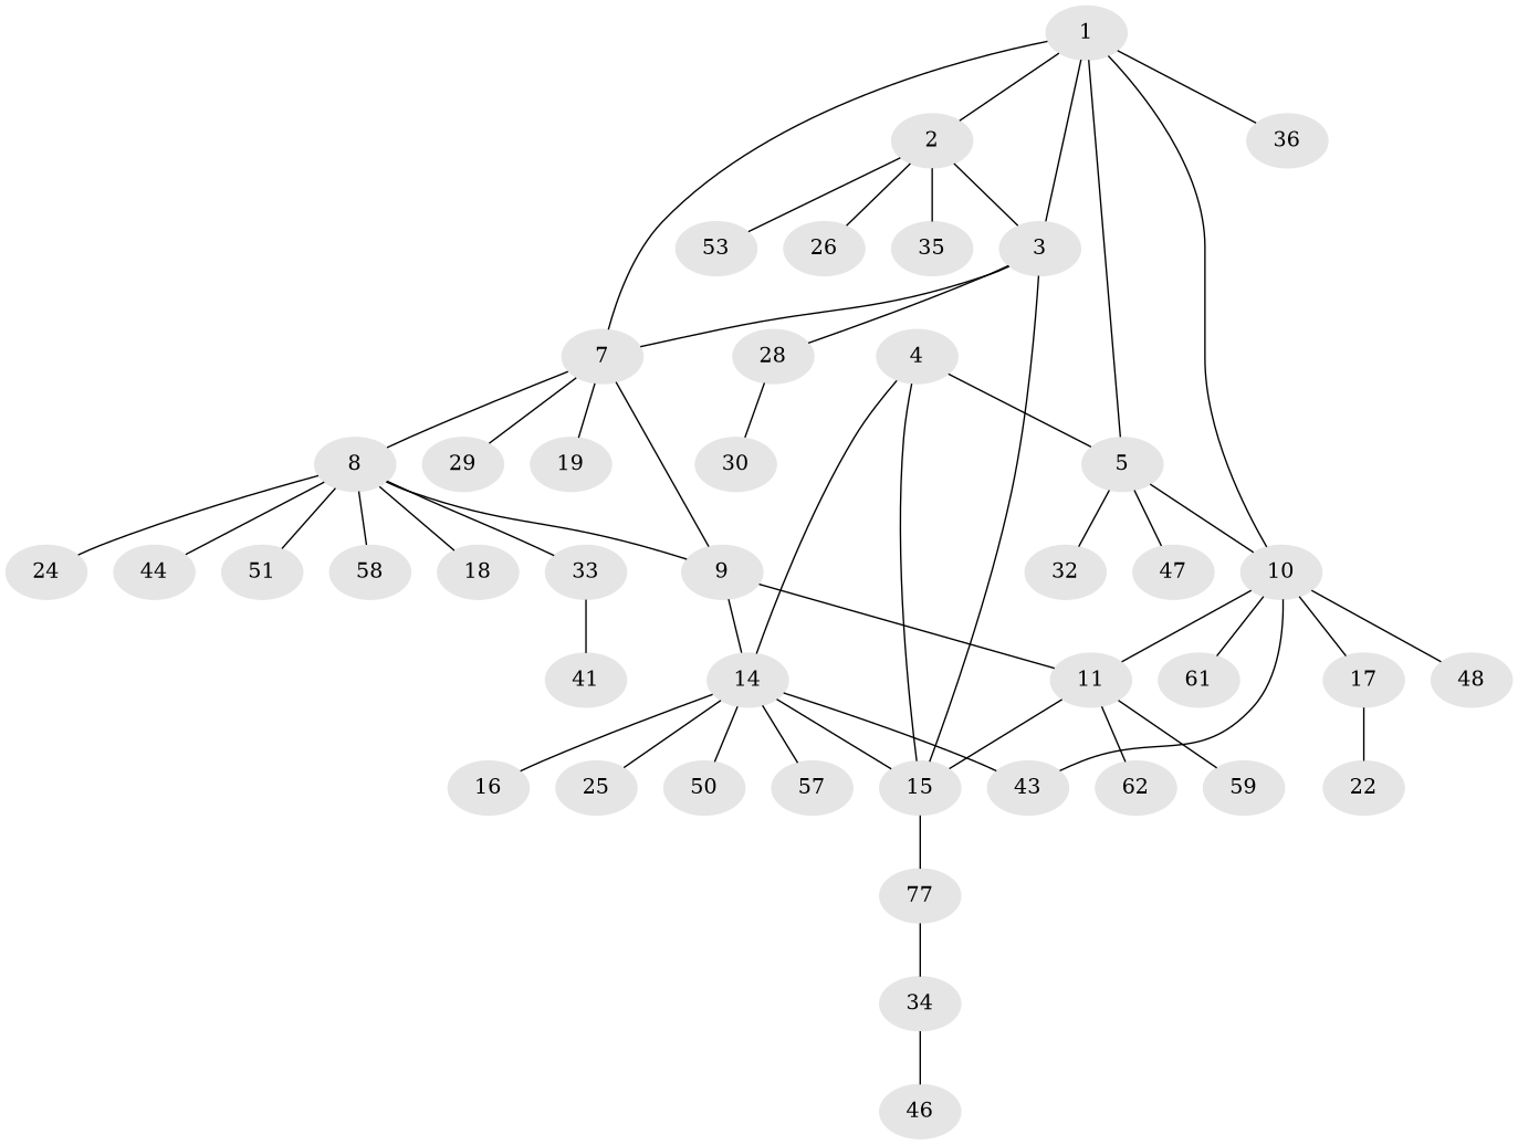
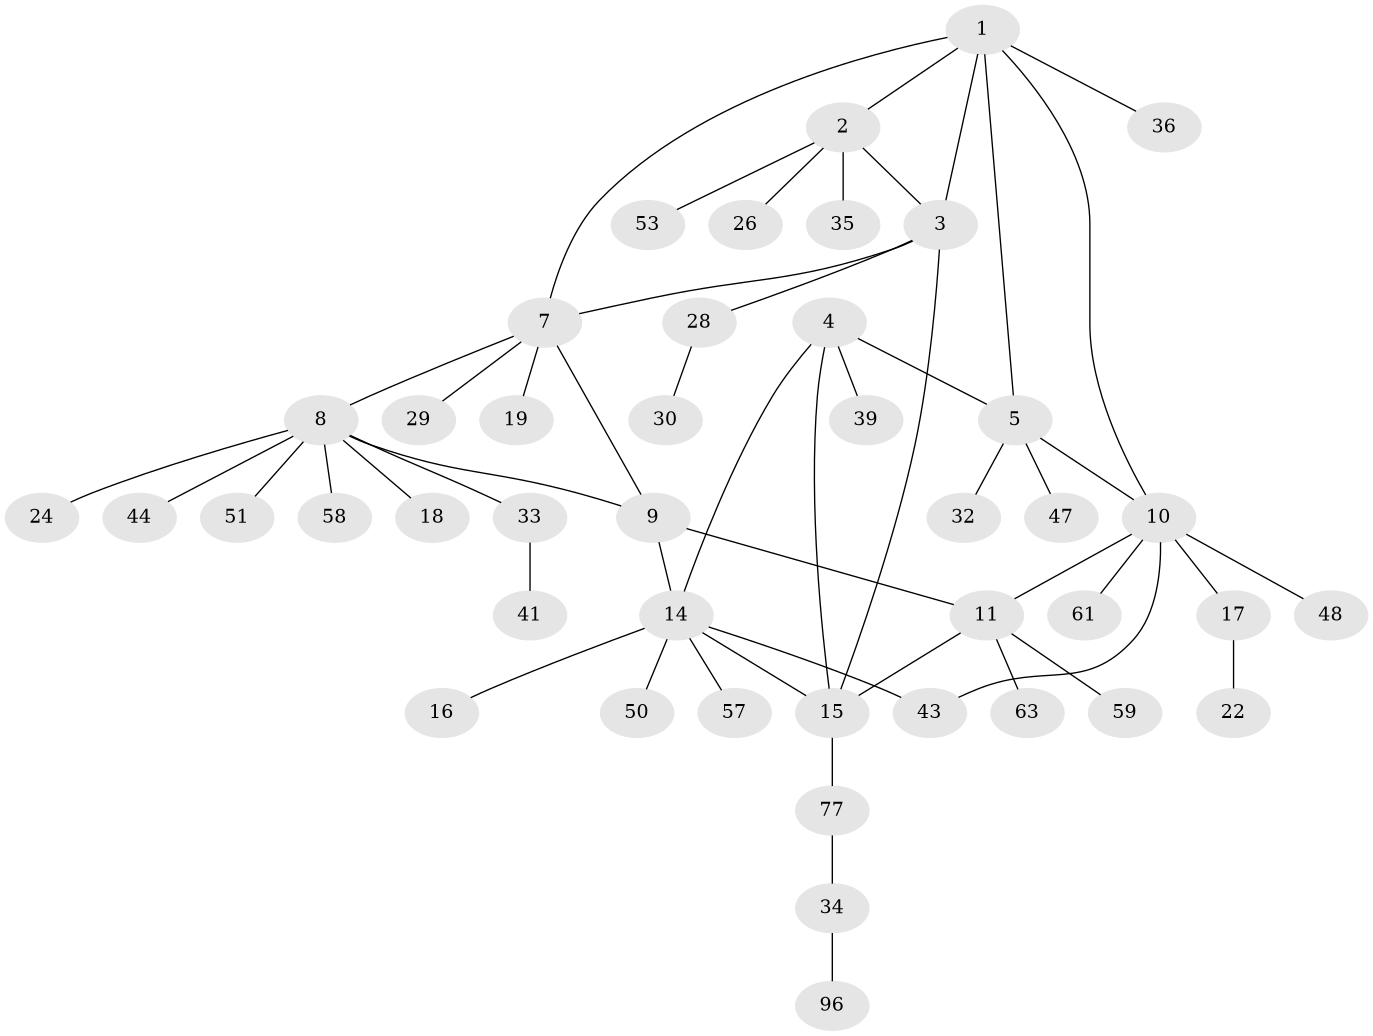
  graph {
    node [color=gray90 style=filled]
    1 [super="+6"]
    2 [super="+31"]
    3 [super="+21"]
    5 [super="+52"]
    7 [super="+37"]
    10 [super="+12"]
    36 [super="+45"]
    n8 [label=53]
    26
    35
    15 [super="+53"]
    28 [super="+49"]
    4 [super="+13"]
    14 [super="+20"]
+   39 [super="+40"]
    32
    47 [super="+62"]
    8 [super="+38"]
    9
    19
    29
    11 [super="+42"]
    17
    43 [super="+55"]
    48
    61
    n27 [label=77 super="+64"]
    30
    16
-   25
    50
    57
    18
    24
    33
    44
    51
    58
    41
    59
-   63 [label=62]
+   63
    22 [super="+56"]
    34 [super="+60"]
-   46
+   46 [label=96]
    1 -- 2
    1 -- 3
    1 -- 5
    1 -- 7
    1 -- 10
    1 -- 36
    2 -- 3
    2 -- n8
    2 -- 26
    2 -- 35
    3 -- 7
    3 -- 15
    3 -- 28
    5 -- 10
    5 -- 32
    5 -- 47
    7 -- 8
    7 -- 9
    7 -- 19
    7 -- 29
    10 -- 11 [weight=2]
    10 -- 17
    10 -- 43
    10 -- 48
    10 -- 61
    15 -- n27
    28 -- 30
    4 -- 5
    4 -- 15
    4 -- 14
+   4 -- 39
    14 -- 15
    14 -- 43
    14 -- 16
-   14 -- 25
    14 -- 50
    14 -- 57
    8 -- 9
    8 -- 18
    8 -- 24
    8 -- 33
    8 -- 44
    8 -- 51
    8 -- 58
    9 -- 14
    9 -- 11
    11 -- 15
    11 -- 59
    11 -- 63
    17 -- 22
    n27 -- 34
    33 -- 41
    34 -- 46
  }
